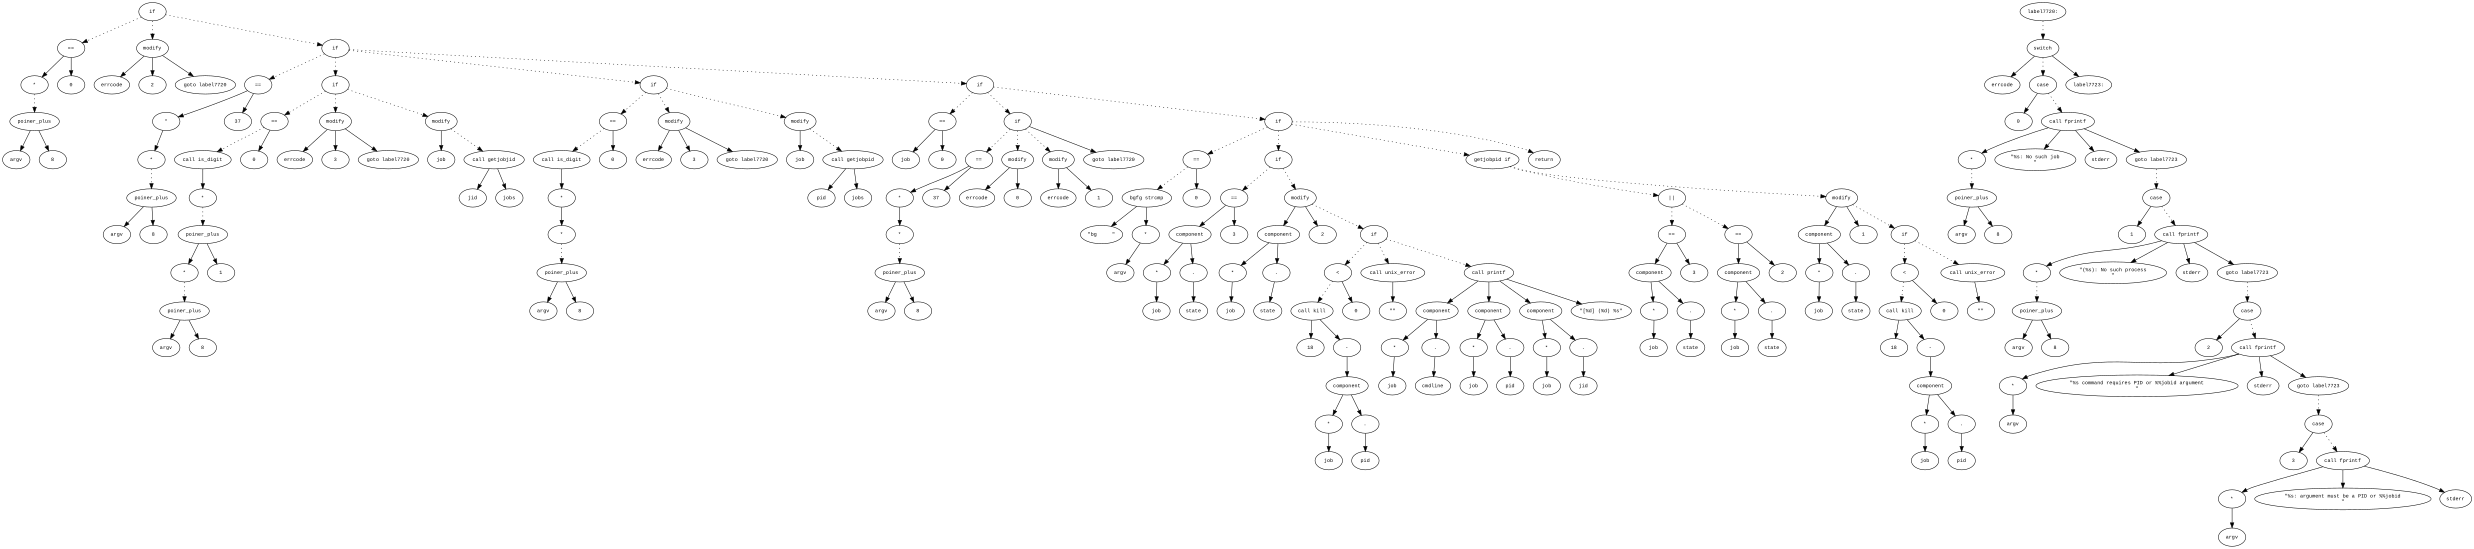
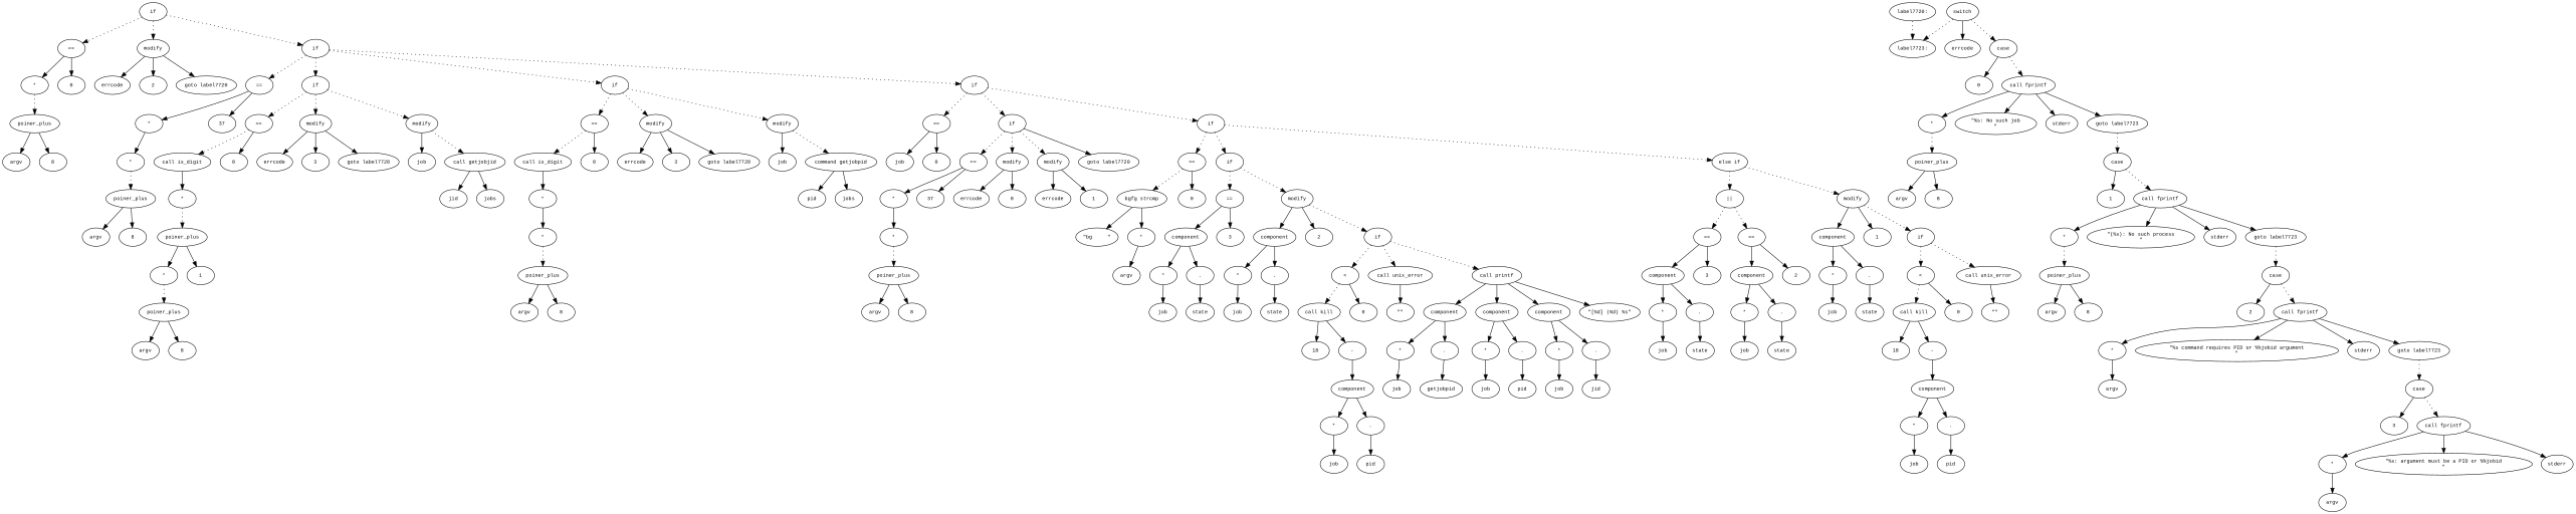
  digraph {
    fontname="Times New Roman"
    fontsize=10
    node [fontname="Courier New" fontsize=10 shape=ellipse]
    edge [fontname="Times New Roman" fontsize=10]
    n1 [label=if]
    n2 [label="=="]
    n3 [label=modify]
    n4 [label=if]
    n5 [label="*"]
    n6 [label=0]
    n7 [label=errcode]
    n8 [label=2]
    n9 [label="goto label7720"]
    n10 [label="=="]
    n11 [label=if]
    n12 [label=if]
    n13 [label=if]
    n14 [label=poiner_plus]
    n15 [label=argv]
    n16 [label=8]
    n17 [label="*"]
    n18 [label=37]
    n19 [label="=="]
    n20 [label=modify]
    n21 [label=modify]
    n22 [label="=="]
    n23 [label=modify]
    n24 [label=modify]
    n25 [label="=="]
    n26 [label=if]
    n27 [label=if]
    n28 [label="*"]
    n29 [label=poiner_plus]
    n30 [label=argv]
    n31 [label=8]
    n32 [label="call is_digit"]
    n33 [label=0]
    n34 [label=errcode]
    n35 [label=3]
    n36 [label="goto label7720"]
    n37 [label=job]
    n38 [label="call getjobjid"]
    n39 [label="*"]
    n40 [label=poiner_plus]
    n41 [label="*"]
    n42 [label=1]
    n43 [label=poiner_plus]
    n44 [label=argv]
    n45 [label=8]
    n46 [label=jid]
    n47 [label=jobs]
    n48 [label="call is_digit"]
    n49 [label=0]
    n50 [label=errcode]
    n51 [label=3]
    n52 [label="goto label7720"]
    n53 [label=job]
-   n54 [label="call getjobpid"]
+   n54 [label="command getjobpid"]
    n55 [label="*"]
    n56 [label="*"]
    n57 [label=poiner_plus]
    n58 [label=argv]
    n59 [label=8]
    n60 [label=pid]
    n61 [label=jobs]
    n62 [label=job]
    n63 [label=0]
    n64 [label="=="]
    n65 [label=modify]
    n66 [label=modify]
    n67 [label="goto label7720"]
    n68 [label="=="]
    n69 [label=if]
-   n70 [label="getjobpid if"]
-   n71 [label=return]
+   n70 [label="else if"]
    n72 [label="*"]
    n73 [label=37]
    n74 [label=errcode]
    n75 [label=0]
    n76 [label=errcode]
    n77 [label=1]
    n78 [label="*"]
    n79 [label=poiner_plus]
    n80 [label=argv]
    n81 [label=8]
    n82 [label="bgfg strcmp"]
    n83 [label=0]
    n84 [label="=="]
    n85 [label=modify]
    n86 [label="||"]
    n87 [label=modify]
    n88 [label="\"bg     \""]
    n89 [label="*"]
    n90 [label=argv]
    n91 [label=component]
    n92 [label=3]
    n93 [label=component]
    n94 [label=2]
    n95 [label=if]
    n96 [label="*"]
    n97 [label="."]
    n98 [label=job]
    n99 [label=state]
    n100 [label="*"]
    n101 [label="."]
    n102 [label="<"]
    n103 [label="call unix_error"]
    n104 [label="call printf"]
    n105 [label=job]
    n106 [label=state]
    n107 [label="call kill"]
    n108 [label=0]
    n109 [label="\"\""]
    n110 [label=component]
    n111 [label=component]
    n112 [label=component]
    n113 [label="\"[%d] (%d) %s\""]
    n114 [label=18]
    n115 [label="-"]
    n116 [label=component]
    n117 [label="*"]
    n118 [label="."]
    n119 [label=job]
    n120 [label=pid]
    n121 [label="*"]
    n122 [label="."]
    n123 [label="*"]
    n124 [label="."]
    n125 [label="*"]
    n126 [label="."]
    n127 [label=job]
-   n128 [label=cmdline]
+   n128 [label=getjobpid]
    n129 [label=job]
    n130 [label=pid]
    n131 [label=job]
    n132 [label=jid]
    n133 [label="=="]
    n134 [label="=="]
    n135 [label=component]
    n136 [label=1]
    n137 [label=if]
    n138 [label=component]
    n139 [label=3]
    n140 [label=component]
    n141 [label=2]
    n142 [label="*"]
    n143 [label="."]
    n144 [label=job]
    n145 [label=state]
    n146 [label="*"]
    n147 [label="."]
    n148 [label=job]
    n149 [label=state]
    n150 [label="*"]
    n151 [label="."]
    n152 [label="<"]
    n153 [label="call unix_error"]
    n154 [label=job]
    n155 [label=state]
    n156 [label="call kill"]
    n157 [label=0]
    n158 [label="\"\""]
    n159 [label=18]
    n160 [label="-"]
    n161 [label=component]
    n162 [label="*"]
    n163 [label="."]
    n164 [label=job]
    n165 [label=pid]
    n166 [label="label7720:"]
    n167 [label=switch]
    n168 [label=errcode]
    n169 [label=case]
    n170 [label="label7723:"]
    n171 [label=0]
    n172 [label="call fprintf"]
    n173 [label="*"]
    n174 [label="\"%s: No such job\n\""]
    n175 [label=stderr]
    n176 [label="goto label7723"]
    n177 [label=poiner_plus]
    n178 [label=case]
    n179 [label=argv]
    n180 [label=8]
    n181 [label=1]
    n182 [label="call fprintf"]
    n183 [label="*"]
    n184 [label="\"(%s): No such process\n\""]
    n185 [label=stderr]
    n186 [label="goto label7723"]
    n187 [label=poiner_plus]
    n188 [label=case]
    n189 [label=argv]
    n190 [label=8]
    n191 [label=2]
    n192 [label="call fprintf"]
    n193 [label="*"]
    n194 [label="\"%s command requires PID or %%jobid argument\n\""]
    n195 [label=stderr]
    n196 [label="goto label7723"]
    n197 [label=argv]
    n198 [label=case]
    n199 [label=3]
    n200 [label="call fprintf"]
    n201 [label="*"]
    n202 [label="\"%s: argument must be a PID or %%jobid\n\""]
    n203 [label=stderr]
    n204 [label=argv]
    n1 -> n2 [style=dotted]
    n1 -> n3 [style=dotted]
    n1 -> n4 [style=dotted]
    n2 -> n5
    n2 -> n6
    n3 -> n7
    n3 -> n8
    n3 -> n9
    n4 -> n10 [style=dotted]
    n4 -> n11 [style=dotted]
    n4 -> n12 [style=dotted]
    n4 -> n13 [style=dotted]
    n5 -> n14 [style=dotted]
    n10 -> n17
    n10 -> n18
    n11 -> n19 [style=dotted]
    n11 -> n20 [style=dotted]
    n11 -> n21 [style=dotted]
    n12 -> n22 [style=dotted]
    n12 -> n23 [style=dotted]
    n12 -> n24 [style=dotted]
    n13 -> n25 [style=dotted]
    n13 -> n26 [style=dotted]
    n13 -> n27 [style=dotted]
    n14 -> n15
    n14 -> n16
    n17 -> n28
    n19 -> n32 [style=dotted]
    n19 -> n33
    n20 -> n34
    n20 -> n35
    n20 -> n36
    n21 -> n37
    n21 -> n38 [style=dotted]
    n22 -> n48 [style=dotted]
    n22 -> n49
    n23 -> n50
    n23 -> n51
    n23 -> n52
    n24 -> n53
    n24 -> n54 [style=dotted]
    n25 -> n62
    n25 -> n63
    n26 -> n64 [style=dotted]
    n26 -> n65 [style=dotted]
    n26 -> n66 [style=dotted]
    n26 -> n67
    n27 -> n68 [style=dotted]
    n27 -> n69 [style=dotted]
    n27 -> n70 [style=dotted]
-   n27 -> n71 [style=dotted]
    n28 -> n29 [style=dotted]
    n29 -> n30
    n29 -> n31
    n32 -> n39
    n38 -> n46
    n38 -> n47
    n39 -> n40 [style=dotted]
    n40 -> n41
    n40 -> n42
    n41 -> n43 [style=dotted]
    n43 -> n44
    n43 -> n45
    n48 -> n55
    n54 -> n60
    n54 -> n61
    n55 -> n56
    n56 -> n57 [style=dotted]
    n57 -> n58
    n57 -> n59
    n64 -> n72
    n64 -> n73
    n65 -> n74
    n65 -> n75
    n66 -> n76
    n66 -> n77
    n68 -> n82 [style=dotted]
    n68 -> n83
    n69 -> n84 [style=dotted]
    n69 -> n85 [style=dotted]
    n70 -> n86 [style=dotted]
    n70 -> n87 [style=dotted]
    n72 -> n78
    n78 -> n79 [style=dotted]
    n79 -> n80
    n79 -> n81
    n82 -> n88
    n82 -> n89
    n84 -> n91
    n84 -> n92
    n85 -> n93
    n85 -> n94
    n85 -> n95 [style=dotted]
    n86 -> n133 [style=dotted]
    n86 -> n134 [style=dotted]
    n87 -> n135
    n87 -> n136
    n87 -> n137 [style=dotted]
    n89 -> n90
    n91 -> n96
    n91 -> n97
    n93 -> n100
    n93 -> n101
    n95 -> n102 [style=dotted]
    n95 -> n103 [style=dotted]
    n95 -> n104 [style=dotted]
    n96 -> n98
    n97 -> n99
    n100 -> n105
    n101 -> n106
    n102 -> n107 [style=dotted]
    n102 -> n108
    n103 -> n109
    n104 -> n110
    n104 -> n111
    n104 -> n112
    n104 -> n113
    n107 -> n114
    n107 -> n115
    n110 -> n121
    n110 -> n122
    n111 -> n123
    n111 -> n124
    n112 -> n125
    n112 -> n126
    n115 -> n116
    n116 -> n117
    n116 -> n118
    n117 -> n119
    n118 -> n120
    n121 -> n127
    n122 -> n128
    n123 -> n129
    n124 -> n130
    n125 -> n131
    n126 -> n132
    n133 -> n138
    n133 -> n139
    n134 -> n140
    n134 -> n141
    n135 -> n150
    n135 -> n151
    n137 -> n152 [style=dotted]
    n137 -> n153 [style=dotted]
    n138 -> n142
    n138 -> n143
    n140 -> n146
    n140 -> n147
    n142 -> n144
    n143 -> n145
    n146 -> n148
    n147 -> n149
    n150 -> n154
    n151 -> n155
    n152 -> n156 [style=dotted]
    n152 -> n157
    n153 -> n158
    n156 -> n159
    n156 -> n160
    n160 -> n161
    n161 -> n162
    n161 -> n163
    n162 -> n164
    n163 -> n165
-   n166 -> n167 [style=dotted]
+   n166 -> n170 [style=dotted]
    n167 -> n168
    n167 -> n169 [style=dotted]
-   n167 -> n170 [style=solid]
+   n167 -> n170 [style=dotted]
    n169 -> n171
    n169 -> n172 [style=dotted]
    n172 -> n173
    n172 -> n174
    n172 -> n175
    n172 -> n176
    n173 -> n177 [style=dotted]
    n176 -> n178 [style=dotted]
    n177 -> n179
    n177 -> n180
    n178 -> n181
    n178 -> n182 [style=dotted]
    n182 -> n183
    n182 -> n184
    n182 -> n185
    n182 -> n186
    n183 -> n187 [style=dotted]
    n186 -> n188 [style=dotted]
    n187 -> n189
    n187 -> n190
    n188 -> n191
    n188 -> n192 [style=dotted]
    n192 -> n193
    n192 -> n194
    n192 -> n195
    n192 -> n196
    n193 -> n197
    n196 -> n198 [style=dotted]
    n198 -> n199
    n198 -> n200 [style=dotted]
    n200 -> n201
    n200 -> n202
    n200 -> n203
    n201 -> n204
  }
